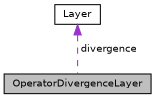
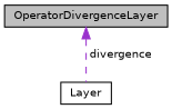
  digraph {
    node [color=black fontname=Helvetica fontsize=10 shape=record style=filled]
    n1 [fillcolor=grey75 fontcolor=black height=0.2 label=OperatorDivergenceLayer width=0.4]
    n2 [fillcolor=white height=0.2 label=Layer width=0.4]
-   n2 -> n1 [color=darkorchid3 dir=back fontname=Helvetica fontsize=10 label=" divergence" labelfontname=Helvetica labelfontsize=10 style=dashed]
+   n1 -> n2 [color=darkorchid3 dir=back fontname=Helvetica fontsize=10 label=" divergence" labelfontname=Helvetica labelfontsize=10 style=dashed]
  }
